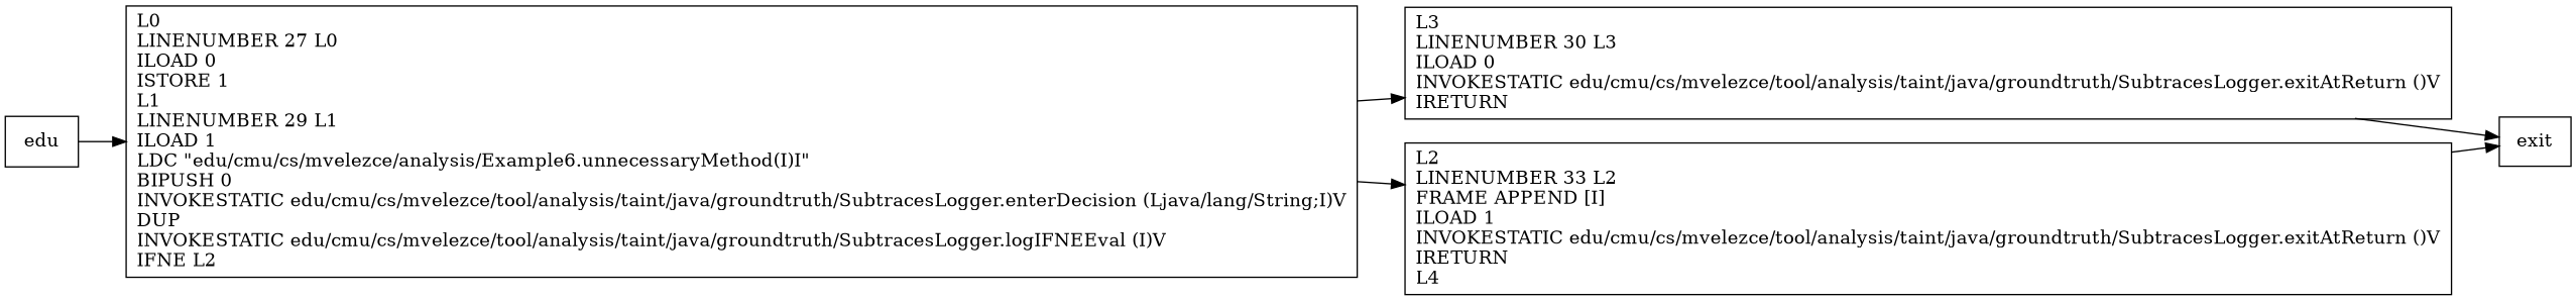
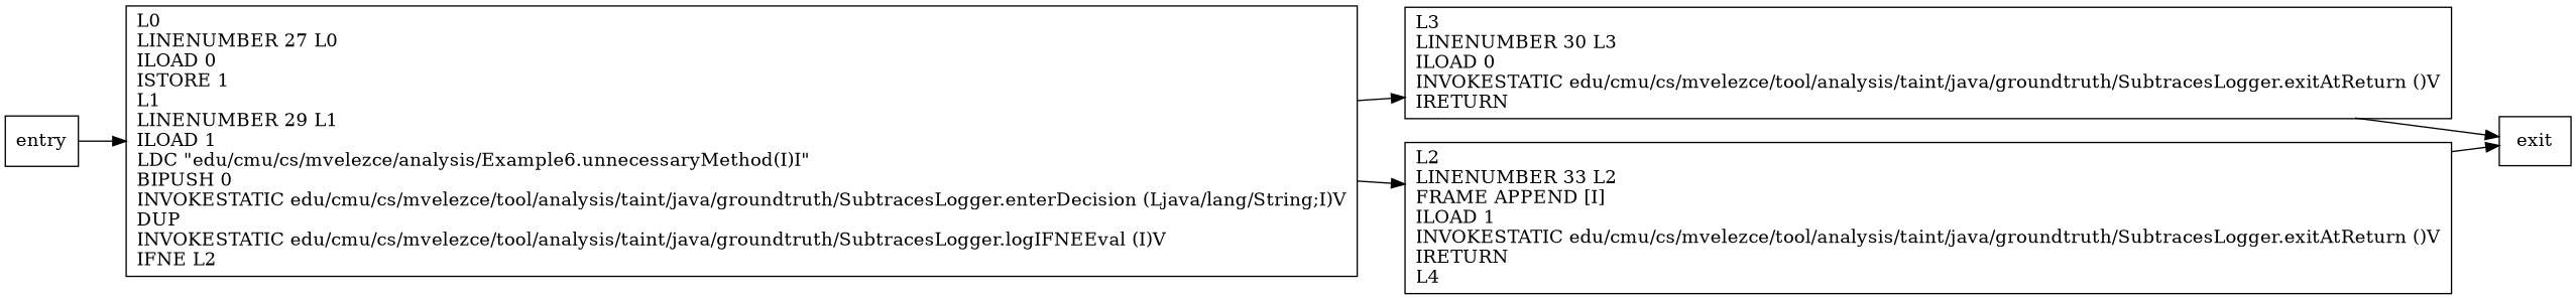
  digraph {
    rankdir=LR
    node [shape=record]
    n1 [label="L0\lLINENUMBER 27 L0\lILOAD 0\lISTORE 1\lL1\lLINENUMBER 29 L1\lILOAD 1\lLDC \"edu/cmu/cs/mvelezce/analysis/Example6.unnecessaryMethod(I)I\"\lBIPUSH 0\lINVOKESTATIC edu/cmu/cs/mvelezce/tool/analysis/taint/java/groundtruth/SubtracesLogger.enterDecision (Ljava/lang/String;I)V\lDUP\lINVOKESTATIC edu/cmu/cs/mvelezce/tool/analysis/taint/java/groundtruth/SubtracesLogger.logIFNEEval (I)V\lIFNE L2\l"]
    n2 [label="L3\lLINENUMBER 30 L3\lILOAD 0\lINVOKESTATIC edu/cmu/cs/mvelezce/tool/analysis/taint/java/groundtruth/SubtracesLogger.exitAtReturn ()V\lIRETURN\l"]
    n3 [label="L2\lLINENUMBER 33 L2\lFRAME APPEND [I]\lILOAD 1\lINVOKESTATIC edu/cmu/cs/mvelezce/tool/analysis/taint/java/groundtruth/SubtracesLogger.exitAtReturn ()V\lIRETURN\lL4\l"]
    exit
-   entry [label=edu]
+   entry
    n1 -> n2
    n1 -> n3
    n2 -> exit
    n3 -> exit
    entry -> n1
  }
